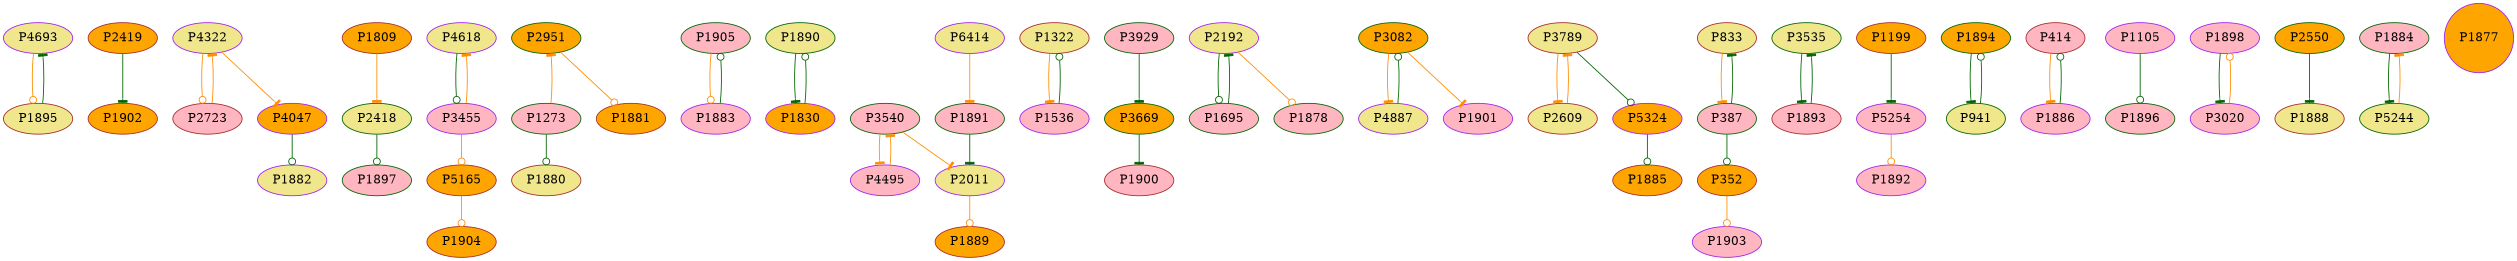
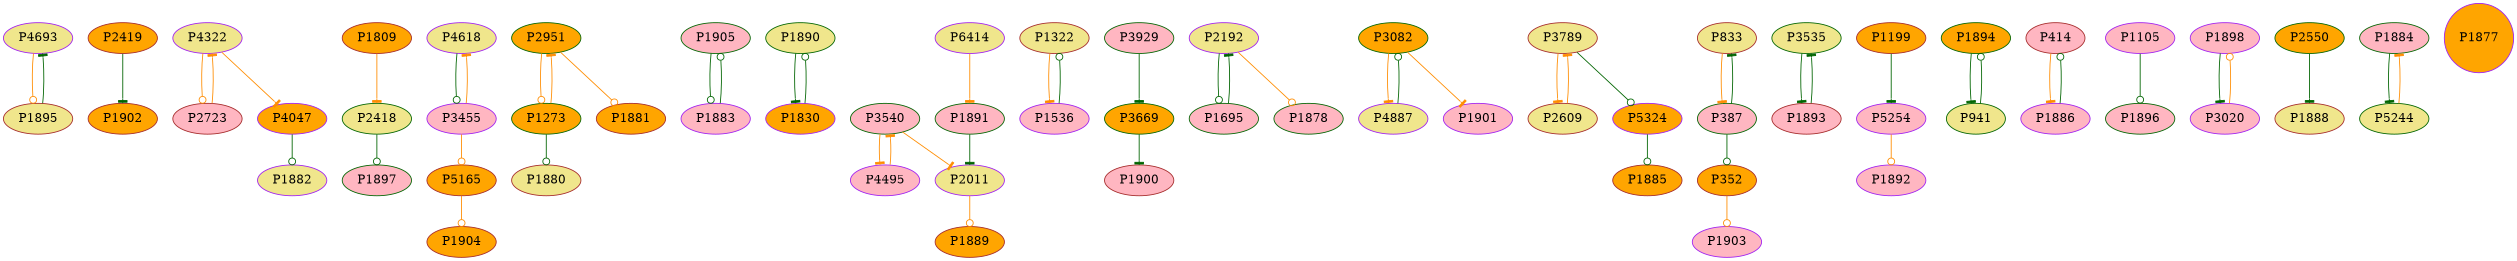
  digraph {
    node [color=purple fillcolor=lightpink style=filled]
    edge [arrowhead=tee color=darkgreen]
    P4693 [fillcolor=khaki]
    P1895 [color=brown fillcolor=khaki]
    P2419 [color=brown fillcolor=orange]
    P1902 [color=brown fillcolor=orange]
    P4322 [fillcolor=khaki]
    P2723 [color=brown]
    P4047 [fillcolor=orange]
    P1882 [fillcolor=khaki]
    P1809 [color=brown fillcolor=orange]
    P2418 [color=darkgreen fillcolor=khaki]
    P1897 [color=darkgreen]
    P4618 [fillcolor=khaki]
    P3455
    P5165 [color=brown fillcolor=orange]
    P1904 [color=brown fillcolor=orange]
    P2951 [color=darkgreen fillcolor=orange]
-   P1273 [color=darkgreen]
+   P1273 [color=darkgreen fillcolor=orange]
    P1881 [color=brown fillcolor=orange]
    P1880 [color=brown fillcolor=khaki]
    P1905 [color=darkgreen]
    P1883
    P1890 [color=darkgreen fillcolor=khaki]
    P1830 [fillcolor=orange]
    P3540 [color=darkgreen]
    P4495
    P2011 [fillcolor=khaki]
    P1889 [color=brown fillcolor=orange]
    P1891 [color=darkgreen]
    P6414 [fillcolor=khaki]
    P1322 [color=brown fillcolor=khaki]
    P1536
    P3929 [color=darkgreen]
    P3669 [color=darkgreen fillcolor=orange]
    P2192 [fillcolor=khaki]
    P1695 [color=darkgreen]
    P1878 [color=darkgreen]
    P3082 [color=darkgreen fillcolor=orange]
    P4887 [fillcolor=khaki]
    P1901
    P3789 [color=brown fillcolor=khaki]
    P2609 [color=brown fillcolor=khaki]
    P5324 [fillcolor=orange]
    P1885 [color=brown fillcolor=orange]
    P833 [color=brown fillcolor=khaki]
    P387 [color=darkgreen]
    P352 [color=brown fillcolor=orange]
    P1903
    P3535 [color=darkgreen fillcolor=khaki]
    P1893 [color=brown]
    P5254
    P1892
    P1894 [color=darkgreen fillcolor=orange]
    P941 [color=darkgreen fillcolor=khaki]
    P414 [color=brown]
    P1886
    P1199 [color=brown fillcolor=orange]
    P1896 [color=darkgreen]
    P1105
    P1898
    P3020
    P2550 [color=darkgreen fillcolor=orange]
    P1888 [color=brown fillcolor=khaki]
    P1900 [color=brown]
    P1884 [color=darkgreen]
    P5244 [color=darkgreen fillcolor=khaki]
    P1877 [fillcolor=orange shape=circle]
    P4693 -> P1895 [arrowhead=odot color=darkorange]
    P1895 -> P4693
    P2419 -> P1902
    P4322 -> P2723 [arrowhead=odot color=darkorange]
    P4322 -> P4047 [color=darkorange]
    P2723 -> P4322 [color=darkorange]
    P4047 -> P1882 [arrowhead=odot]
    P1809 -> P2418 [color=darkorange]
    P2418 -> P1897 [arrowhead=odot]
    P4618 -> P3455 [arrowhead=odot]
    P3455 -> P4618 [color=darkorange]
    P3455 -> P5165 [arrowhead=odot color=darkorange]
    P5165 -> P1904 [arrowhead=odot color=darkorange]
+   P2951 -> P1273 [arrowhead=odot color=darkorange]
    P2951 -> P1881 [arrowhead=odot color=darkorange]
    P1273 -> P2951 [color=darkorange]
    P1273 -> P1880 [arrowhead=odot]
-   P1905 -> P1883 [arrowhead=odot color=darkorange]
+   P1905 -> P1883 [arrowhead=odot]
    P1883 -> P1905 [arrowhead=odot]
    P1890 -> P1830
    P1830 -> P1890 [arrowhead=odot]
    P3540 -> P4495 [color=darkorange]
    P3540 -> P2011 [color=darkorange]
    P4495 -> P3540 [color=darkorange]
    P2011 -> P1889 [arrowhead=odot color=darkorange]
    P1891 -> P2011
    P6414 -> P1891 [color=darkorange]
    P1322 -> P1536 [color=darkorange]
    P1536 -> P1322 [arrowhead=odot]
    P3929 -> P3669
    P3669 -> P1900
    P2192 -> P1695 [arrowhead=odot]
    P2192 -> P1878 [arrowhead=odot color=darkorange]
    P1695 -> P2192
    P3082 -> P4887 [color=darkorange]
    P3082 -> P1901 [color=darkorange]
    P4887 -> P3082 [arrowhead=odot]
    P3789 -> P2609 [color=darkorange]
    P3789 -> P5324 [arrowhead=odot]
    P2609 -> P3789 [color=darkorange]
    P5324 -> P1885 [arrowhead=odot]
    P833 -> P387 [color=darkorange]
    P387 -> P833
    P387 -> P352 [arrowhead=odot]
    P352 -> P1903 [arrowhead=odot color=darkorange]
    P3535 -> P1893
    P1893 -> P3535
    P5254 -> P1892 [arrowhead=odot color=darkorange]
    P1894 -> P941
    P941 -> P1894 [arrowhead=odot]
    P414 -> P1886 [color=darkorange]
    P1886 -> P414 [arrowhead=odot]
    P1199 -> P5254
    P1105 -> P1896 [arrowhead=odot]
    P1898 -> P3020
    P3020 -> P1898 [arrowhead=odot color=darkorange]
    P2550 -> P1888
    P1884 -> P5244
    P5244 -> P1884 [color=darkorange]
  }
